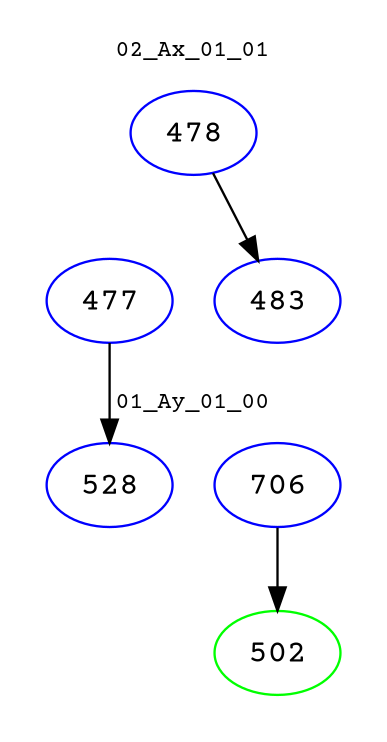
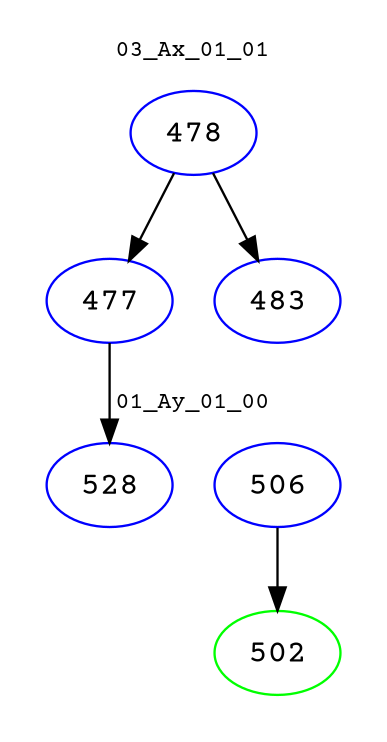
  digraph {
    fontname="Courier Prime"
    node [color=blue fontname="Courier Prime"]
    edge [color=black fontname="Courier Prime"]
-   n1 [label=706]
+   n1 [label=506]
    n2 [color=green label=502]
    n3 [label=528]
    n4 [label=478]
    n5 [label=477]
    n6 [label=483]
    subgraph cluster_1 {
      color=white
      fontsize=10
      label="01_Ay_01_00"
      n1
      n2
      n3
    }
    subgraph cluster_2 {
      color=white
      fontsize=10
-     label="02_Ax_01_01"
+     label="03_Ax_01_01"
      n4
      n5
      n6
    }
    n1 -> n2
+   n4 -> n5
    n4 -> n6
    n5 -> n3
  }
